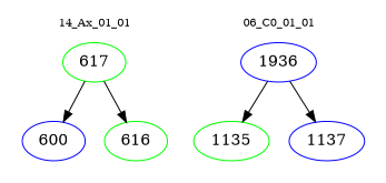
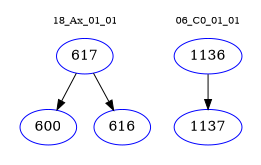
  digraph {
    node [color=blue]
    edge [color=black]
-   n1 [color=green label=617]
+   n1 [label=617]
    n2 [label=600]
-   n3 [color=green label=616]
-   n4 [label=1936]
-   n5 [color=green label=1135]
+   n3 [label=616]
+   n4 [label=1136]
    n6 [label=1137]
    subgraph cluster_1 {
      color=white
      fontsize=10
-     label="14_Ax_01_01"
+     label="18_Ax_01_01"
      n1
      n2
      n3
    }
    subgraph cluster_2 {
      color=white
      fontsize=10
      label="06_C0_01_01"
      n4
-     n5
      n6
    }
    n1 -> n2
    n1 -> n3
-   n4 -> n5
    n4 -> n6
  }
